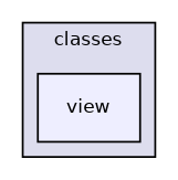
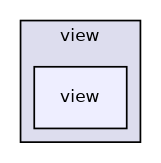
  digraph {
    compound=true
    rankdir=LR
    n1 [fillcolor="#eeeeff" fontname=Helvetica fontsize=10 label=view pencolor=black shape=box style=filled]
    subgraph cluster_1 {
      bgcolor="#ddddee"
      fontname=Helvetica
      fontsize=10
-     label=classes
+     label=view
      pencolor=black
      n1
    }
  }
